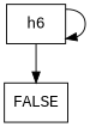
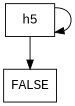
  digraph {
    fontname="Liberation Mono"
    node [shape=box fontname="Liberation Mono"]
    edge [fontname="Liberation Mono"]
-   n1 [label=h6]
+   n1 [label=h5]
    n2 [label=FALSE]
    n1 -> n1
    n1 -> n2
  }
